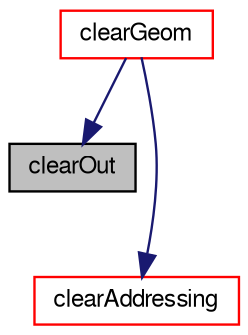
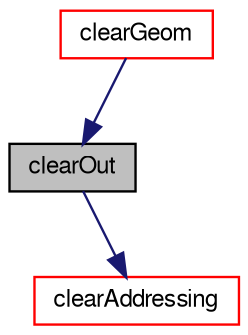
  digraph {
    rankdir=TB
    node [color=red fontname=FreeSans fontsize=10 shape=record]
    edge [color=midnightblue fontname=FreeSans fontsize=10 labelfontname=FreeSans labelfontsize=10 style=solid]
    n1 [color=black fillcolor=grey75 fontcolor=black height=0.2 label=clearOut style=filled width=0.4]
    n2 [height=0.2 label=clearAddressing width=0.4]
    n3 [height=0.2 label=clearGeom width=0.4]
-   n3 -> n2
+   n1 -> n2
    n3 -> n1
  }
